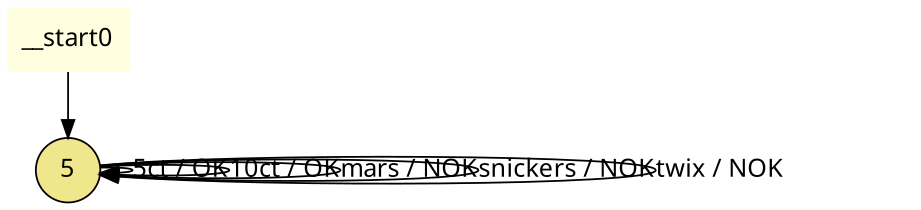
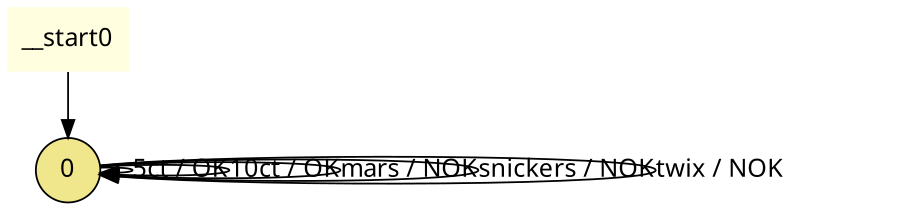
  digraph {
    fontname="Noto Sans"
    node [style=filled fontname="Noto Sans"]
    edge [fontname="Noto Sans"]
    __start0 [shape=none fillcolor=lightyellow]
-   n2 [label=5 shape=circle fillcolor=khaki]
+   n2 [label=0 shape=circle fillcolor=khaki]
    __start0 -> n2
    n2 -> n2 [label="5ct / OK"]
    n2 -> n2 [label="10ct / OK"]
    n2 -> n2 [label="mars / NOK"]
    n2 -> n2 [label="snickers / NOK"]
    n2 -> n2 [label="twix / NOK"]
  }
